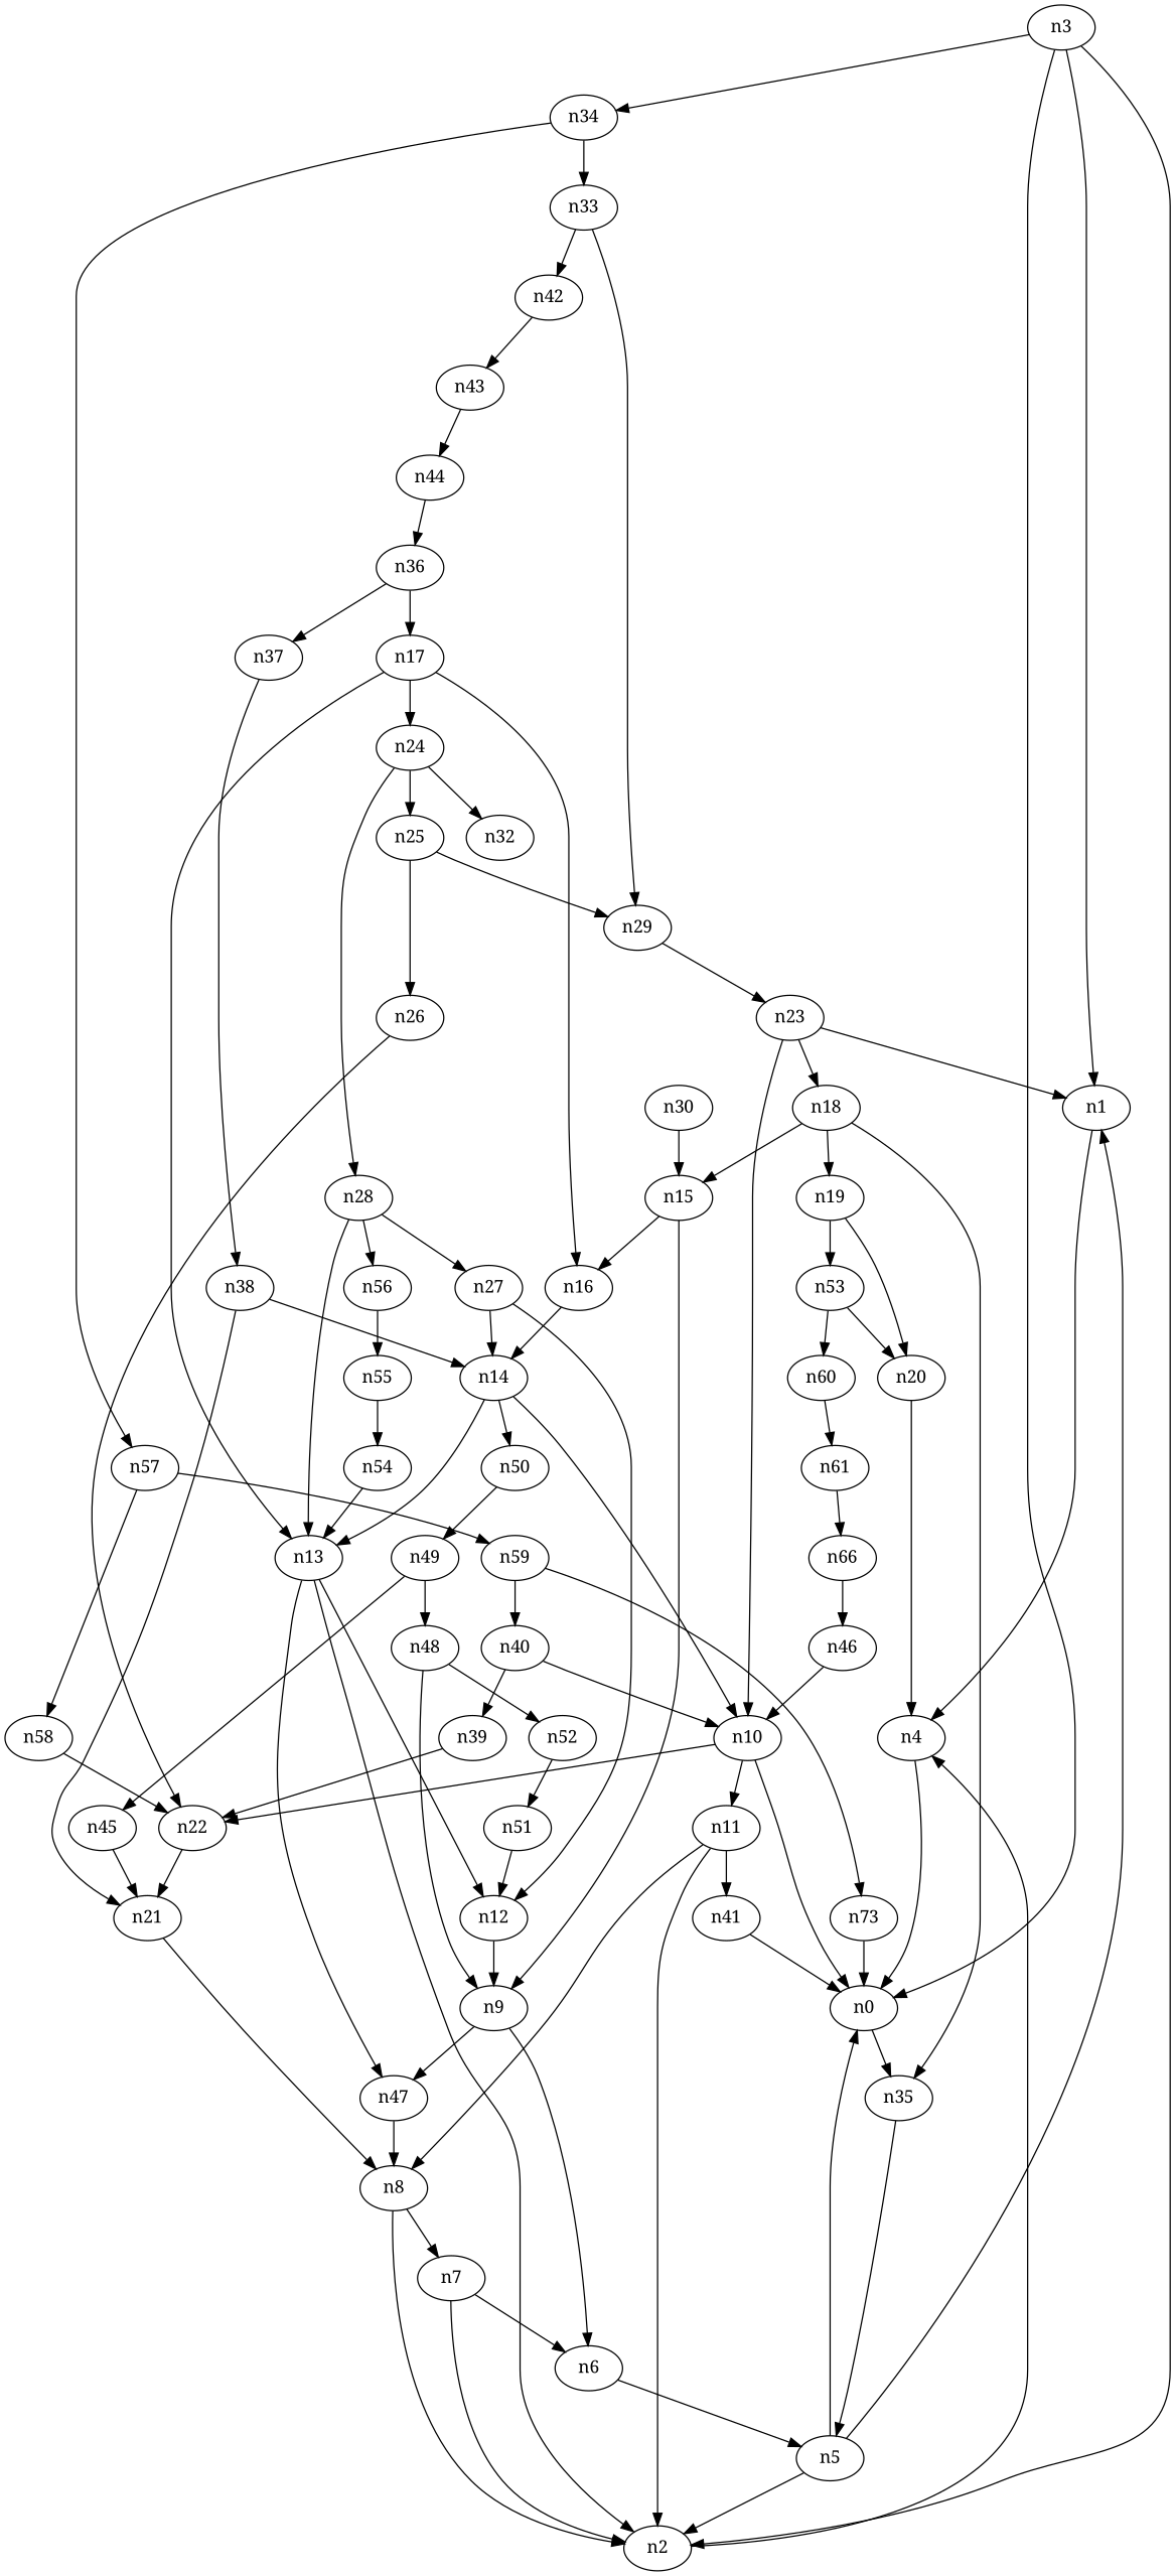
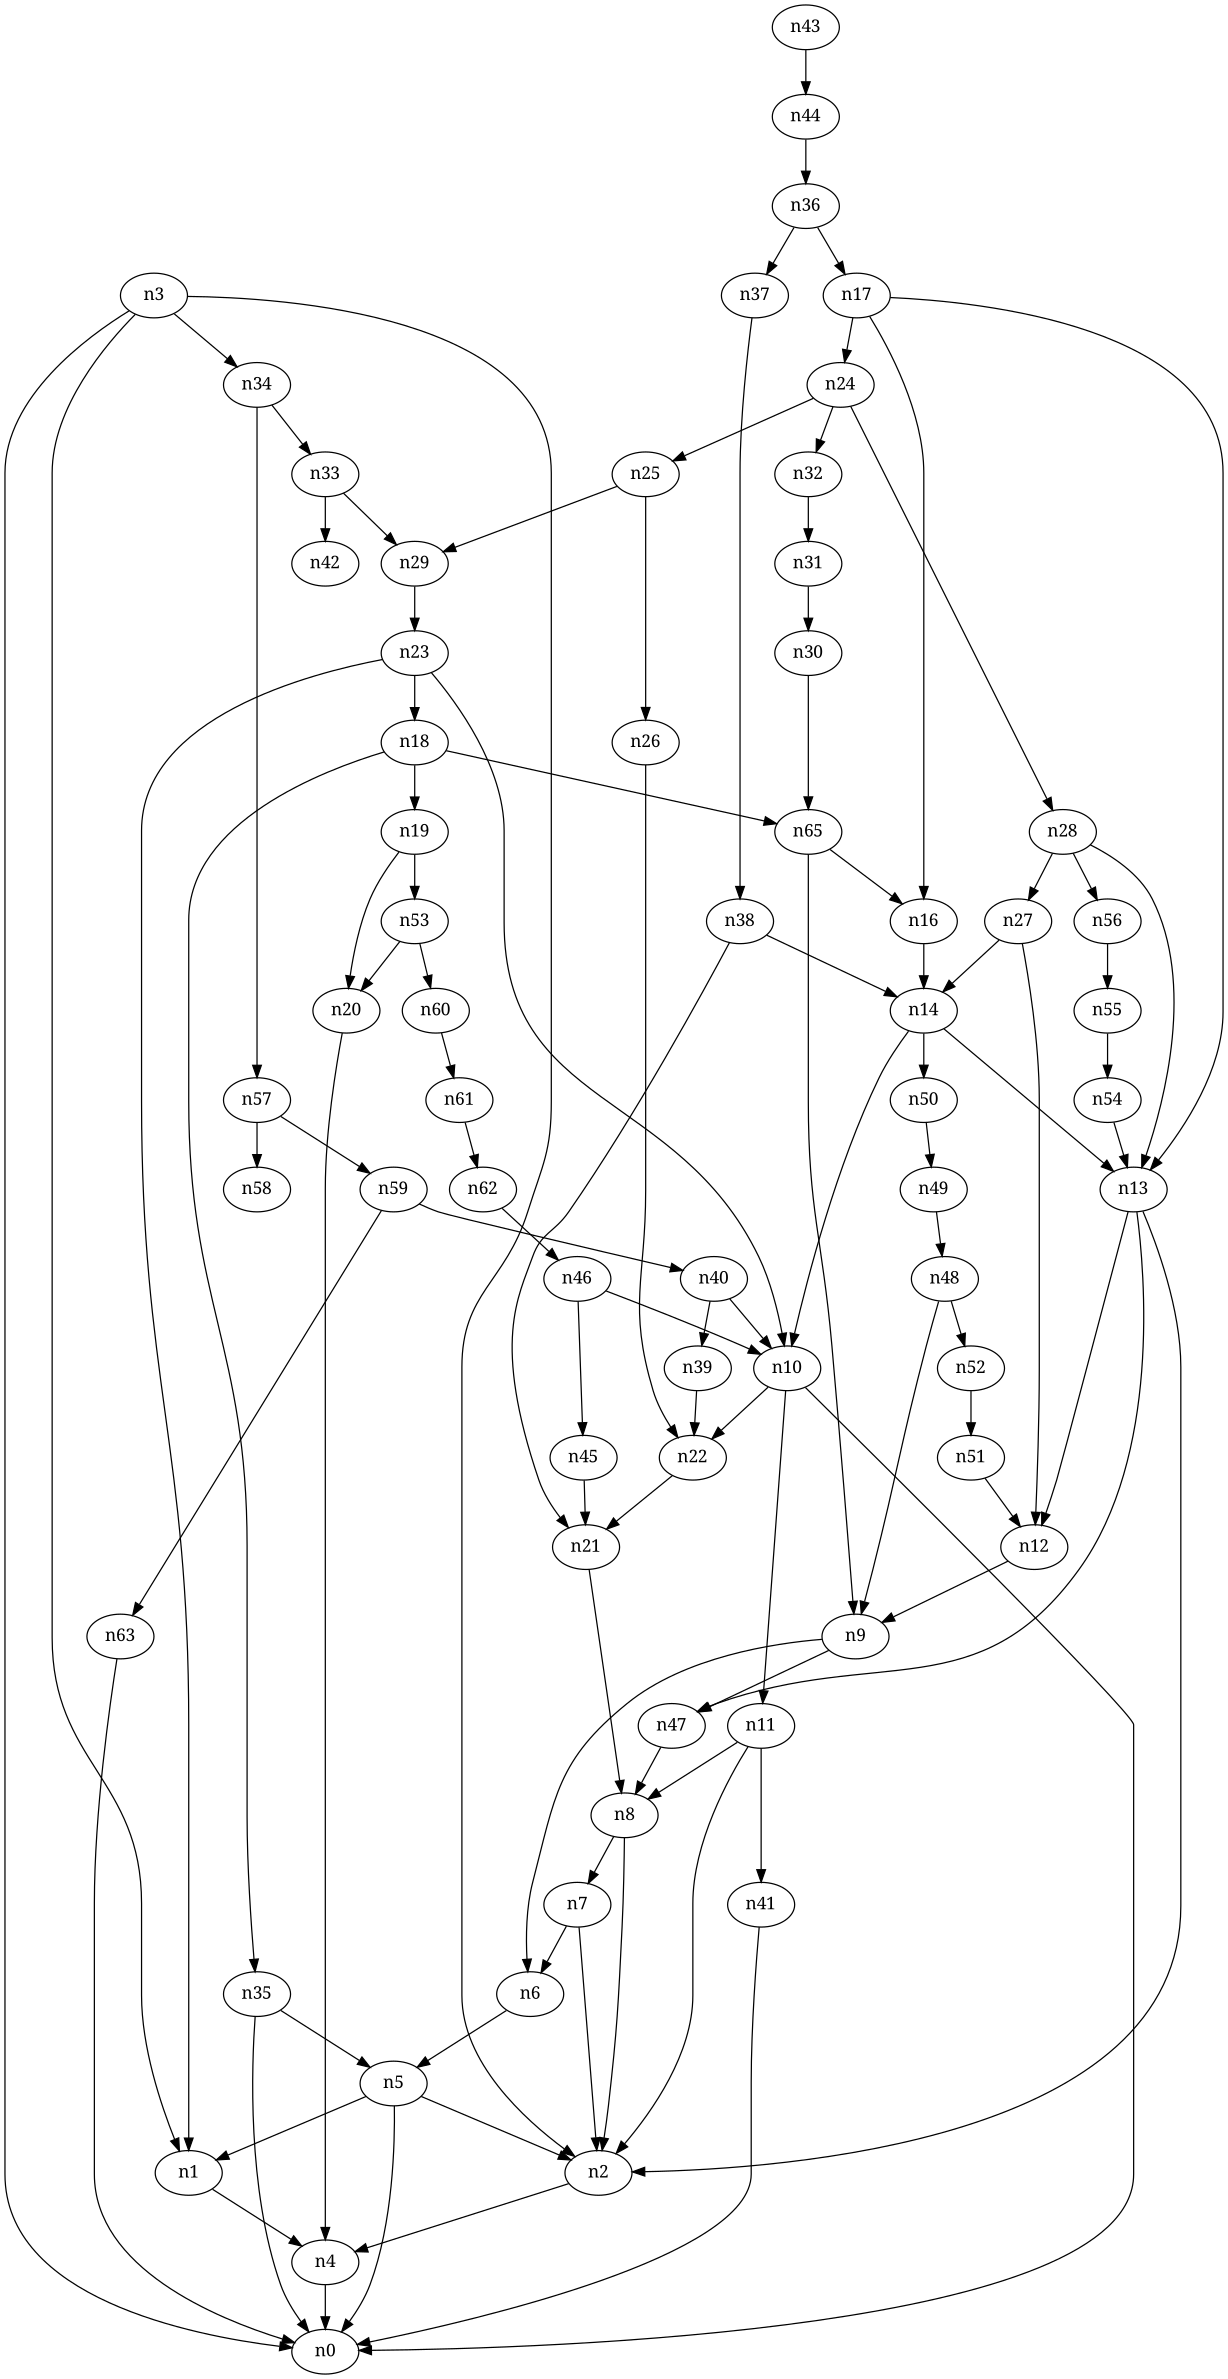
  digraph {
    fontname="Noto Serif"
    node [fontname="Noto Serif"]
    edge [fontname="Noto Serif"]
    n1
    n4
    n0
    n2
    n3
    n34
    n33
    n57
    n29
    n42
    n58
    n59
    n5
    n6
    n7
    n8
    n9
    n47
    n10
    n11
    n22
    n41
    n21
    n12
    n13
    n14
    n50
    n49
    n48
-   n15
+   n15 [label=n65]
    n16
    n17
    n24
    n25
    n28
    n32
    n26
    n27
    n56
+   n31
    n18
    n19
    n35
    n20
    n53
    n60
    n61
    n23
    n55
    n30
    n54
    n43
    n44
    n40
-   n63 [label=n73]
+   n63
    n36
    n37
    n38
    n39
    n45
    n46
    n52
    n51
-   n62 [label=n66]
+   n62
    n1 -> n4
    n4 -> n0
    n2 -> n4
    n3 -> n1
    n3 -> n0
    n3 -> n2
    n3 -> n34
    n34 -> n33
    n34 -> n57
    n33 -> n29
    n33 -> n42
    n57 -> n58
    n57 -> n59
    n29 -> n23
-   n42 -> n43
-   n58 -> n22
    n59 -> n40
    n59 -> n63
    n5 -> n1
    n5 -> n0
    n5 -> n2
    n6 -> n5
    n7 -> n2
    n7 -> n6
    n8 -> n2
    n8 -> n7
    n9 -> n6
    n9 -> n47
    n47 -> n8
    n10 -> n0
    n10 -> n11
    n10 -> n22
    n11 -> n2
    n11 -> n8
    n11 -> n41
    n22 -> n21
    n41 -> n0
    n21 -> n8
    n12 -> n9
    n13 -> n2
    n13 -> n47
    n13 -> n12
    n14 -> n10
    n14 -> n13
    n14 -> n50
    n50 -> n49
    n49 -> n48
    n48 -> n9
    n48 -> n52
    n15 -> n9
    n15 -> n16
    n16 -> n14
    n17 -> n13
    n17 -> n16
    n17 -> n24
    n24 -> n25
    n24 -> n28
    n24 -> n32
    n25 -> n29
    n25 -> n26
    n28 -> n13
    n28 -> n27
    n28 -> n56
+   n32 -> n31
    n26 -> n22
    n27 -> n12
    n27 -> n14
    n56 -> n55
+   n31 -> n30
    n18 -> n15
    n18 -> n19
    n18 -> n35
    n19 -> n20
    n19 -> n53
-   n0 -> n35
+   n35 -> n0
    n35 -> n5
    n20 -> n4
    n53 -> n20
    n53 -> n60
    n60 -> n61
    n61 -> n62
    n23 -> n1
    n23 -> n10
    n23 -> n18
    n55 -> n54
    n30 -> n15
    n54 -> n13
    n43 -> n44
    n44 -> n36
    n40 -> n10
    n40 -> n39
    n63 -> n0
    n36 -> n17
    n36 -> n37
    n37 -> n38
    n38 -> n21
    n38 -> n14
    n39 -> n22
    n45 -> n21
    n46 -> n10
-   n49 -> n45
+   n46 -> n45
    n52 -> n51
    n51 -> n12
    n62 -> n46
  }
